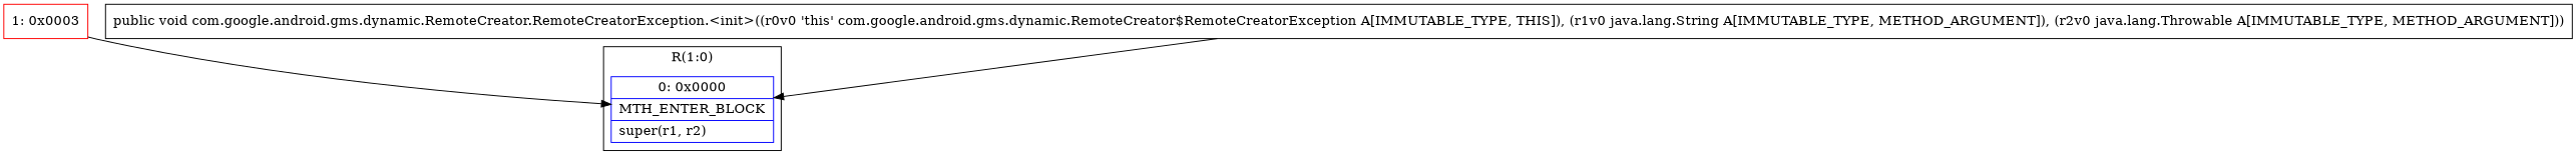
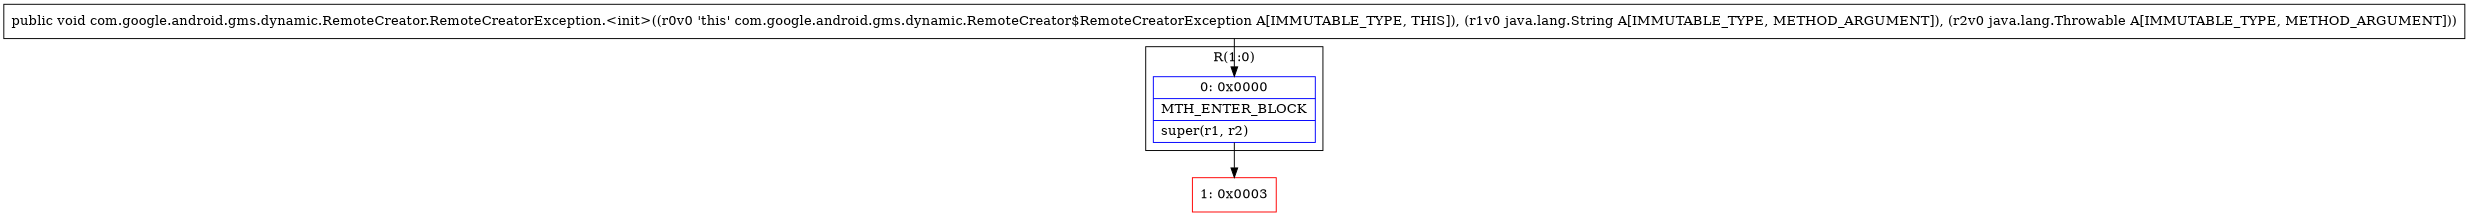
  digraph {
    node [shape=record]
    n1 [color=blue label="{0\:\ 0x0000|MTH_ENTER_BLOCK\l|super(r1, r2)\l}"]
    n2 [color=red label="{1\:\ 0x0003}"]
    n3 [label="{public void com.google.android.gms.dynamic.RemoteCreator.RemoteCreatorException.\<init\>((r0v0 'this' com.google.android.gms.dynamic.RemoteCreator$RemoteCreatorException A[IMMUTABLE_TYPE, THIS]), (r1v0 java.lang.String A[IMMUTABLE_TYPE, METHOD_ARGUMENT]), (r2v0 java.lang.Throwable A[IMMUTABLE_TYPE, METHOD_ARGUMENT])) }"]
    subgraph cluster_1 {
      label="R(1:0)"
      n1
    }
-   n2 -> n1
+   n1 -> n2
    n3 -> n1
  }
